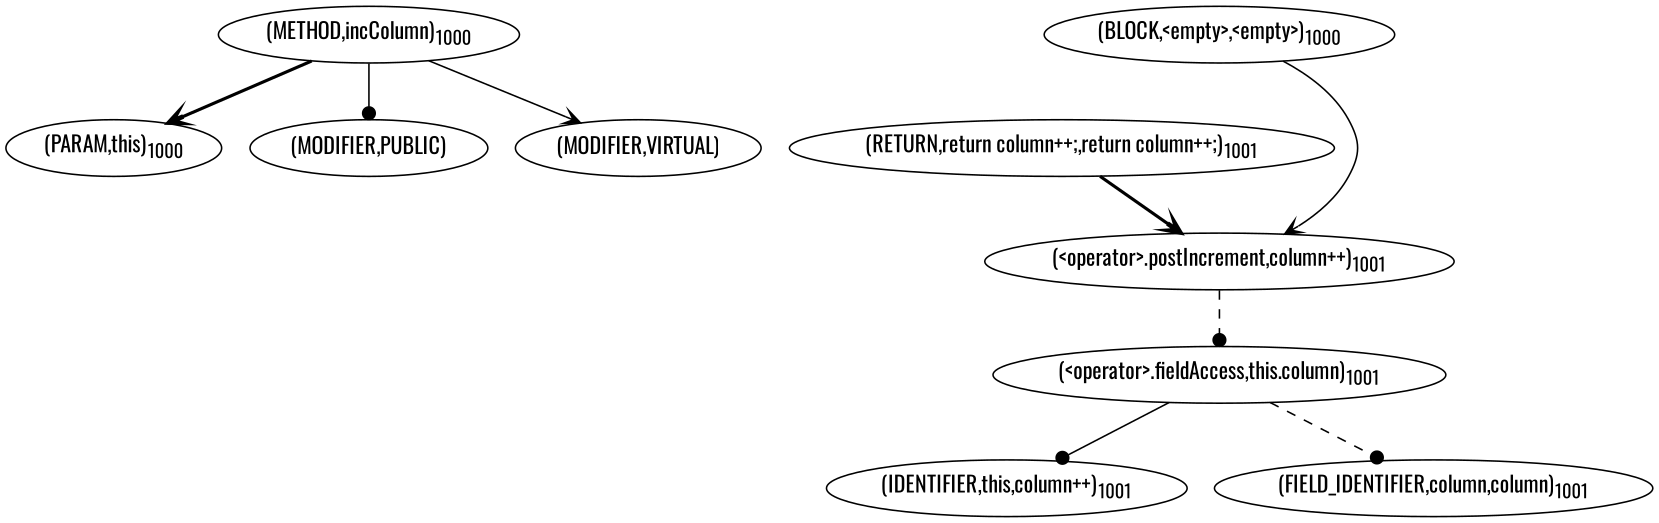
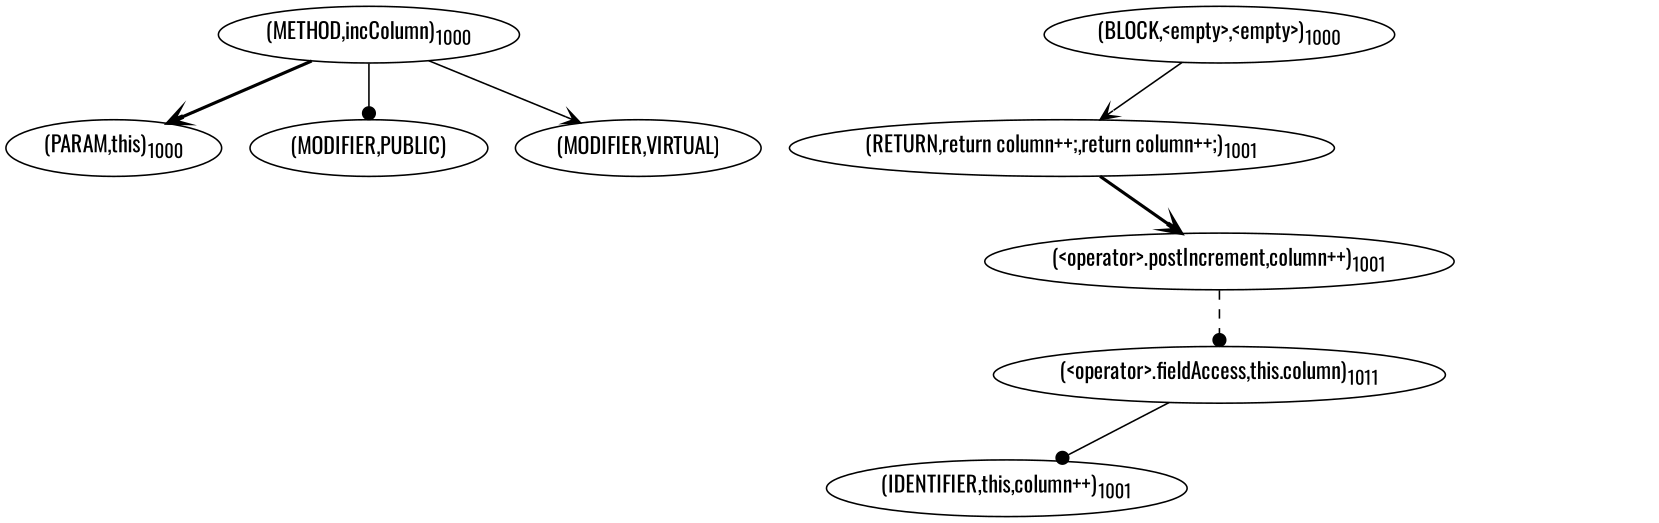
  digraph {
    fontname=Oswald
    node [fontname=Oswald]
    edge [arrowhead=vee fontname=Oswald style=solid]
    n1 [label=<(METHOD,incColumn)<SUB>1000</SUB>>]
    n2 [label=<(PARAM,this)<SUB>1000</SUB>>]
    n3 [label=<(MODIFIER,PUBLIC)>]
    n4 [label=<(MODIFIER,VIRTUAL)>]
    n5 [label=<(BLOCK,&lt;empty&gt;,&lt;empty&gt;)<SUB>1000</SUB>>]
    n6 [label=<(RETURN,return column++;,return column++;)<SUB>1001</SUB>>]
    n7 [label=<(&lt;operator&gt;.postIncrement,column++)<SUB>1001</SUB>>]
-   n8 [label=<(&lt;operator&gt;.fieldAccess,this.column)<SUB>1001</SUB>>]
+   n8 [label=<(&lt;operator&gt;.fieldAccess,this.column)<SUB>1011</SUB>>]
    n9 [label=<(IDENTIFIER,this,column++)<SUB>1001</SUB>>]
-   n10 [label=<(FIELD_IDENTIFIER,column,column)<SUB>1001</SUB>>]
    n1 -> n2 [style=bold]
    n1 -> n3 [arrowhead=dot]
    n1 -> n4
-   n5 -> n7
+   n5 -> n6
    n6 -> n7 [style=bold]
    n7 -> n8 [arrowhead=dot style=dashed]
    n8 -> n9 [arrowhead=dot]
-   n8 -> n10 [arrowhead=dot style=dashed]
  }
